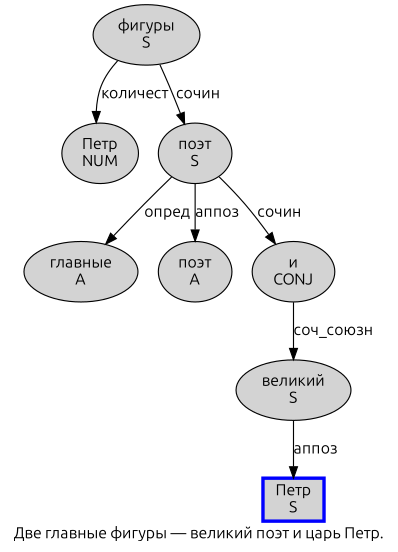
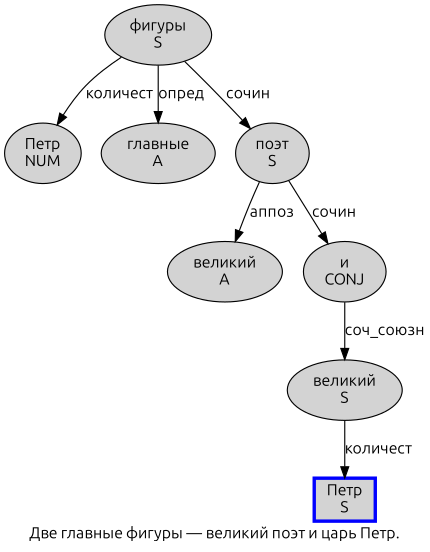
  digraph {
    fontname=Ubuntu
    label="Две главные фигуры — великий поэт и царь Петр."
    node [fillcolor=lightgray fontname=Ubuntu penwidth=1 shape=ellipse style=filled]
    edge [fontname=Ubuntu]
    n1 [label="Петр\nNUM"]
    n2 [label="главные\nA"]
    n3 [label="фигуры\nS"]
    n4 [label="поэт\nS"]
-   n5 [label="поэт\nA"]
+   n5 [label="великий\nA"]
    n6 [label="и\nCONJ"]
    n7 [label="великий\nS"]
    n8 [color=blue label="Петр\nS" penwidth=3 shape=box]
    n3 -> n1 [label="количест"]
-   n4 -> n2 [label="опред"]
+   n3 -> n2 [label="опред"]
    n3 -> n4 [label="сочин"]
    n4 -> n5 [label="аппоз"]
    n4 -> n6 [label="сочин"]
    n6 -> n7 [label="соч_союзн"]
-   n7 -> n8 [label="аппоз"]
+   n7 -> n8 [label="количест"]
  }
